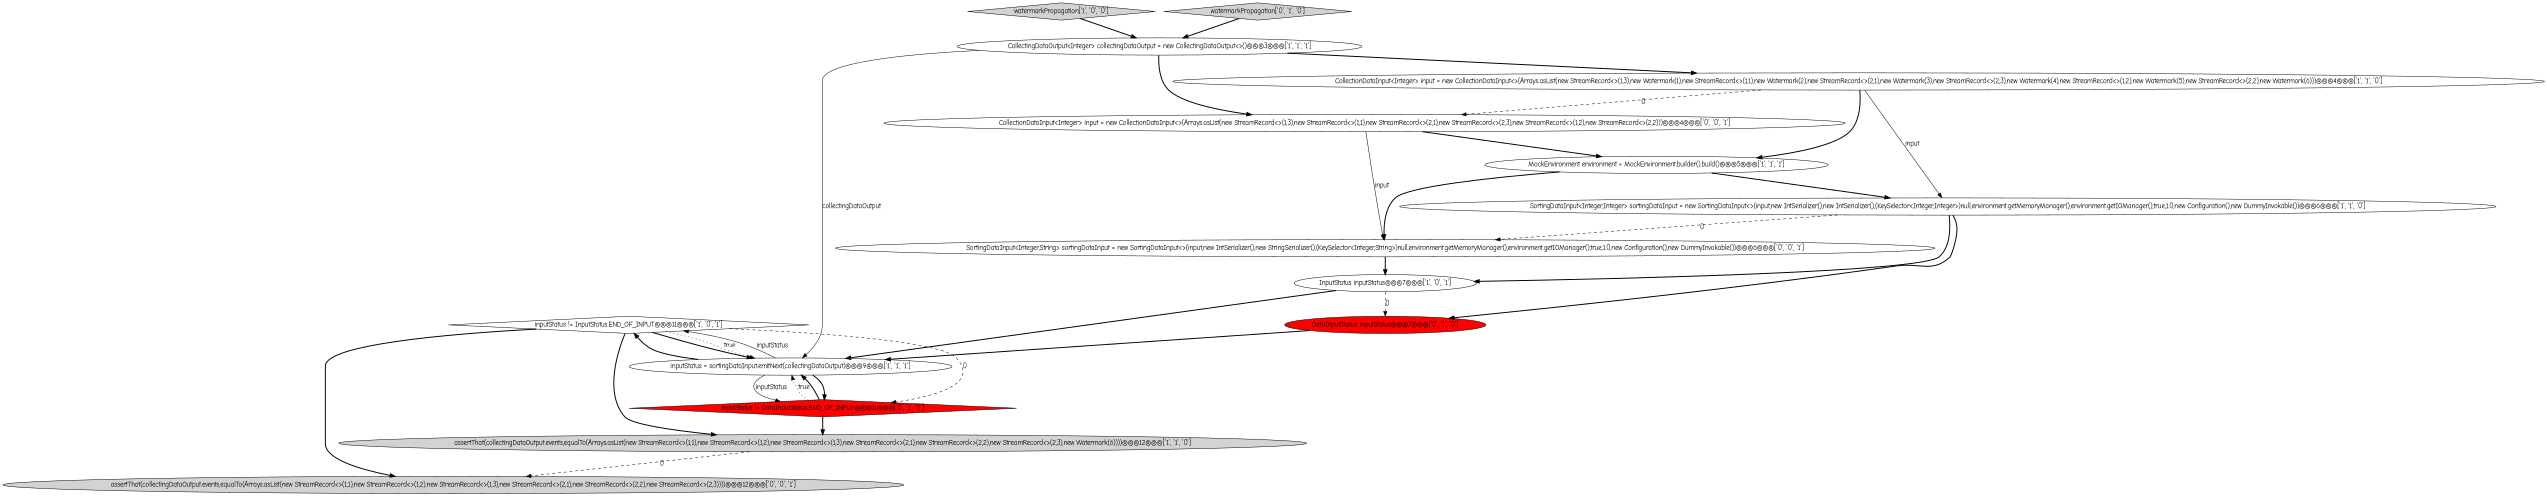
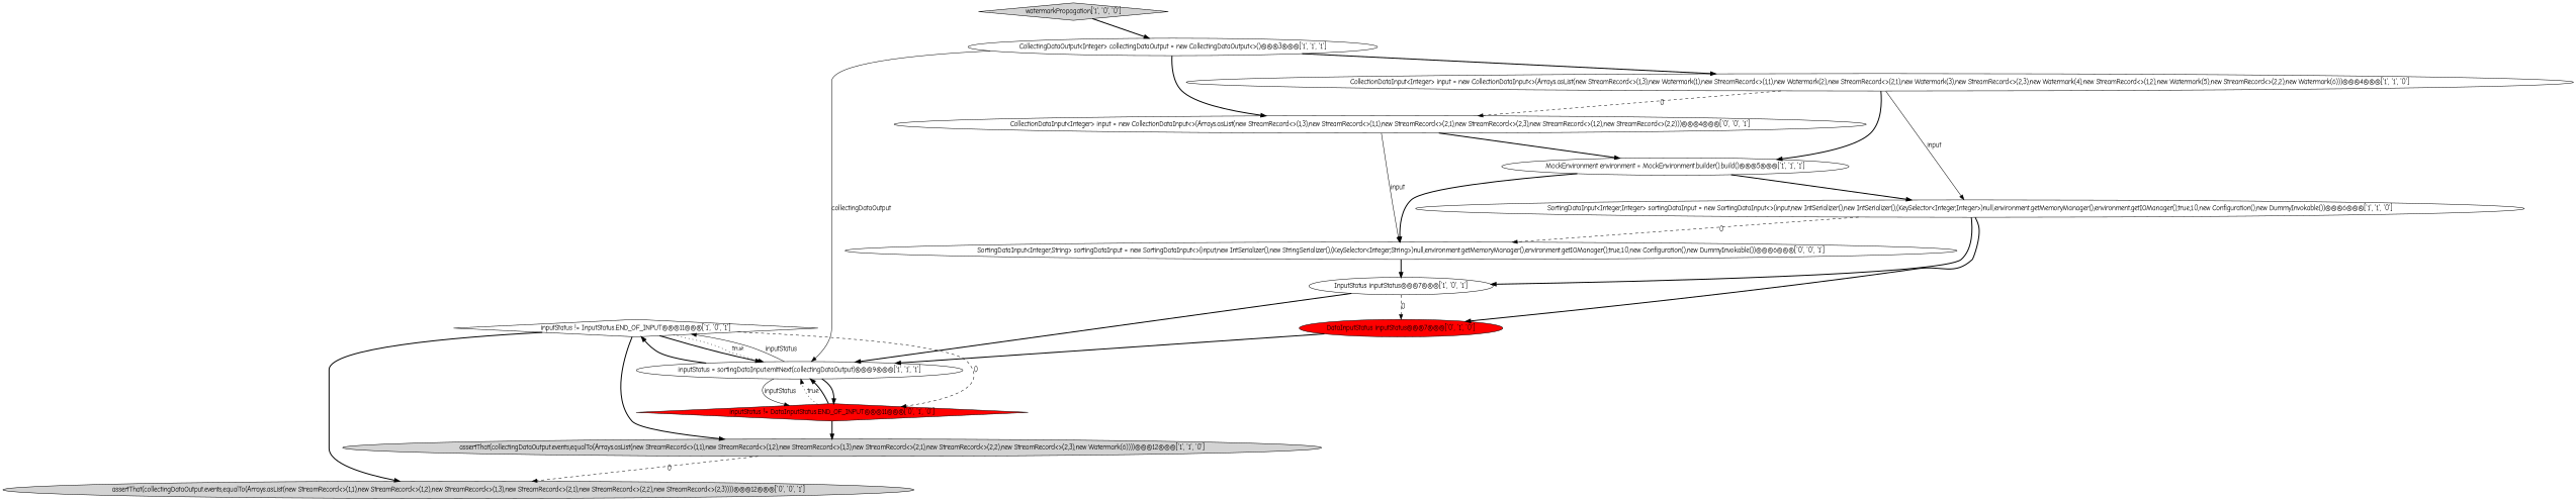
  digraph {
    fontname="Comic Neue"
    node [fillcolor=white fontname="Comic Neue" shape=ellipse style=filled]
    edge [fontname="Comic Neue" style=bold]
    n1 [fillcolor=lightgray label="assertThat(collectingDataOutput.events,equalTo(Arrays.asList(new StreamRecord<>(1,1),new StreamRecord<>(1,2),new StreamRecord<>(1,3),new StreamRecord<>(2,1),new StreamRecord<>(2,2),new StreamRecord<>(2,3))))@@@12@@@['0', '0', '1']"]
    n2 [fillcolor=lightgray label="assertThat(collectingDataOutput.events,equalTo(Arrays.asList(new StreamRecord<>(1,1),new StreamRecord<>(1,2),new StreamRecord<>(1,3),new StreamRecord<>(2,1),new StreamRecord<>(2,2),new StreamRecord<>(2,3),new Watermark(6))))@@@12@@@['1', '1', '0']"]
    n3 [label="inputStatus = sortingDataInput.emitNext(collectingDataOutput)@@@9@@@['1', '1', '1']"]
    n4 [label="inputStatus != InputStatus.END_OF_INPUT@@@11@@@['1', '0', '1']" shape=diamond]
    n5 [fillcolor=red label="inputStatus != DataInputStatus.END_OF_INPUT@@@11@@@['0', '1', '0']" shape=diamond]
    n6 [label="CollectingDataOutput<Integer> collectingDataOutput = new CollectingDataOutput<>()@@@3@@@['1', '1', '1']"]
    n7 [label="CollectionDataInput<Integer> input = new CollectionDataInput<>(Arrays.asList(new StreamRecord<>(1,3),new Watermark(1),new StreamRecord<>(1,1),new Watermark(2),new StreamRecord<>(2,1),new Watermark(3),new StreamRecord<>(2,3),new Watermark(4),new StreamRecord<>(1,2),new Watermark(5),new StreamRecord<>(2,2),new Watermark(6)))@@@4@@@['1', '1', '0']"]
    n8 [label="CollectionDataInput<Integer> input = new CollectionDataInput<>(Arrays.asList(new StreamRecord<>(1,3),new StreamRecord<>(1,1),new StreamRecord<>(2,1),new StreamRecord<>(2,3),new StreamRecord<>(1,2),new StreamRecord<>(2,2)))@@@4@@@['0', '0', '1']"]
    n9 [fillcolor=red label="DataInputStatus inputStatus@@@7@@@['0', '1', '0']"]
    n10 [fillcolor=lightgray label="watermarkPropagation['1', '0', '0']" shape=diamond]
    n11 [label="MockEnvironment environment = MockEnvironment.builder().build()@@@5@@@['1', '1', '1']"]
    n12 [label="SortingDataInput<Integer,Integer> sortingDataInput = new SortingDataInput<>(input,new IntSerializer(),new IntSerializer(),(KeySelector<Integer,Integer>)null,environment.getMemoryManager(),environment.getIOManager(),true,1.0,new Configuration(),new DummyInvokable())@@@6@@@['1', '1', '0']"]
    n13 [label="SortingDataInput<Integer,String> sortingDataInput = new SortingDataInput<>(input,new IntSerializer(),new StringSerializer(),(KeySelector<Integer,String>)null,environment.getMemoryManager(),environment.getIOManager(),true,1.0,new Configuration(),new DummyInvokable())@@@6@@@['0', '0', '1']"]
    n14 [label="InputStatus inputStatus@@@7@@@['1', '0', '1']"]
-   n15 [fillcolor=lightgray label="watermarkPropagation['0', '1', '0']" shape=diamond]
    n2 -> n1 [label=0 style=dashed]
    n3 -> n4 [label=inputStatus style=solid]
    n3 -> n4
    n3 -> n5
    n3 -> n5 [label=inputStatus style=solid]
    n4 -> n1
    n4 -> n2
    n4 -> n3
    n4 -> n3 [label=true style=dotted]
    n4 -> n5 [label=0 style=dashed]
    n5 -> n2
    n5 -> n3 [label=true style=dotted]
    n5 -> n3
    n6 -> n3 [label=collectingDataOutput style=solid]
    n6 -> n7
    n6 -> n8
    n7 -> n8 [label=0 style=dashed]
    n7 -> n11
    n7 -> n12 [label=input style=solid]
    n8 -> n11
    n8 -> n13 [label=input style=solid]
    n9 -> n3
    n10 -> n6
    n11 -> n12
    n11 -> n13
    n12 -> n9
    n12 -> n13 [label=0 style=dashed]
    n12 -> n14
    n13 -> n14
    n14 -> n3
    n14 -> n9 [label=0 style=dashed]
-   n15 -> n6
  }
